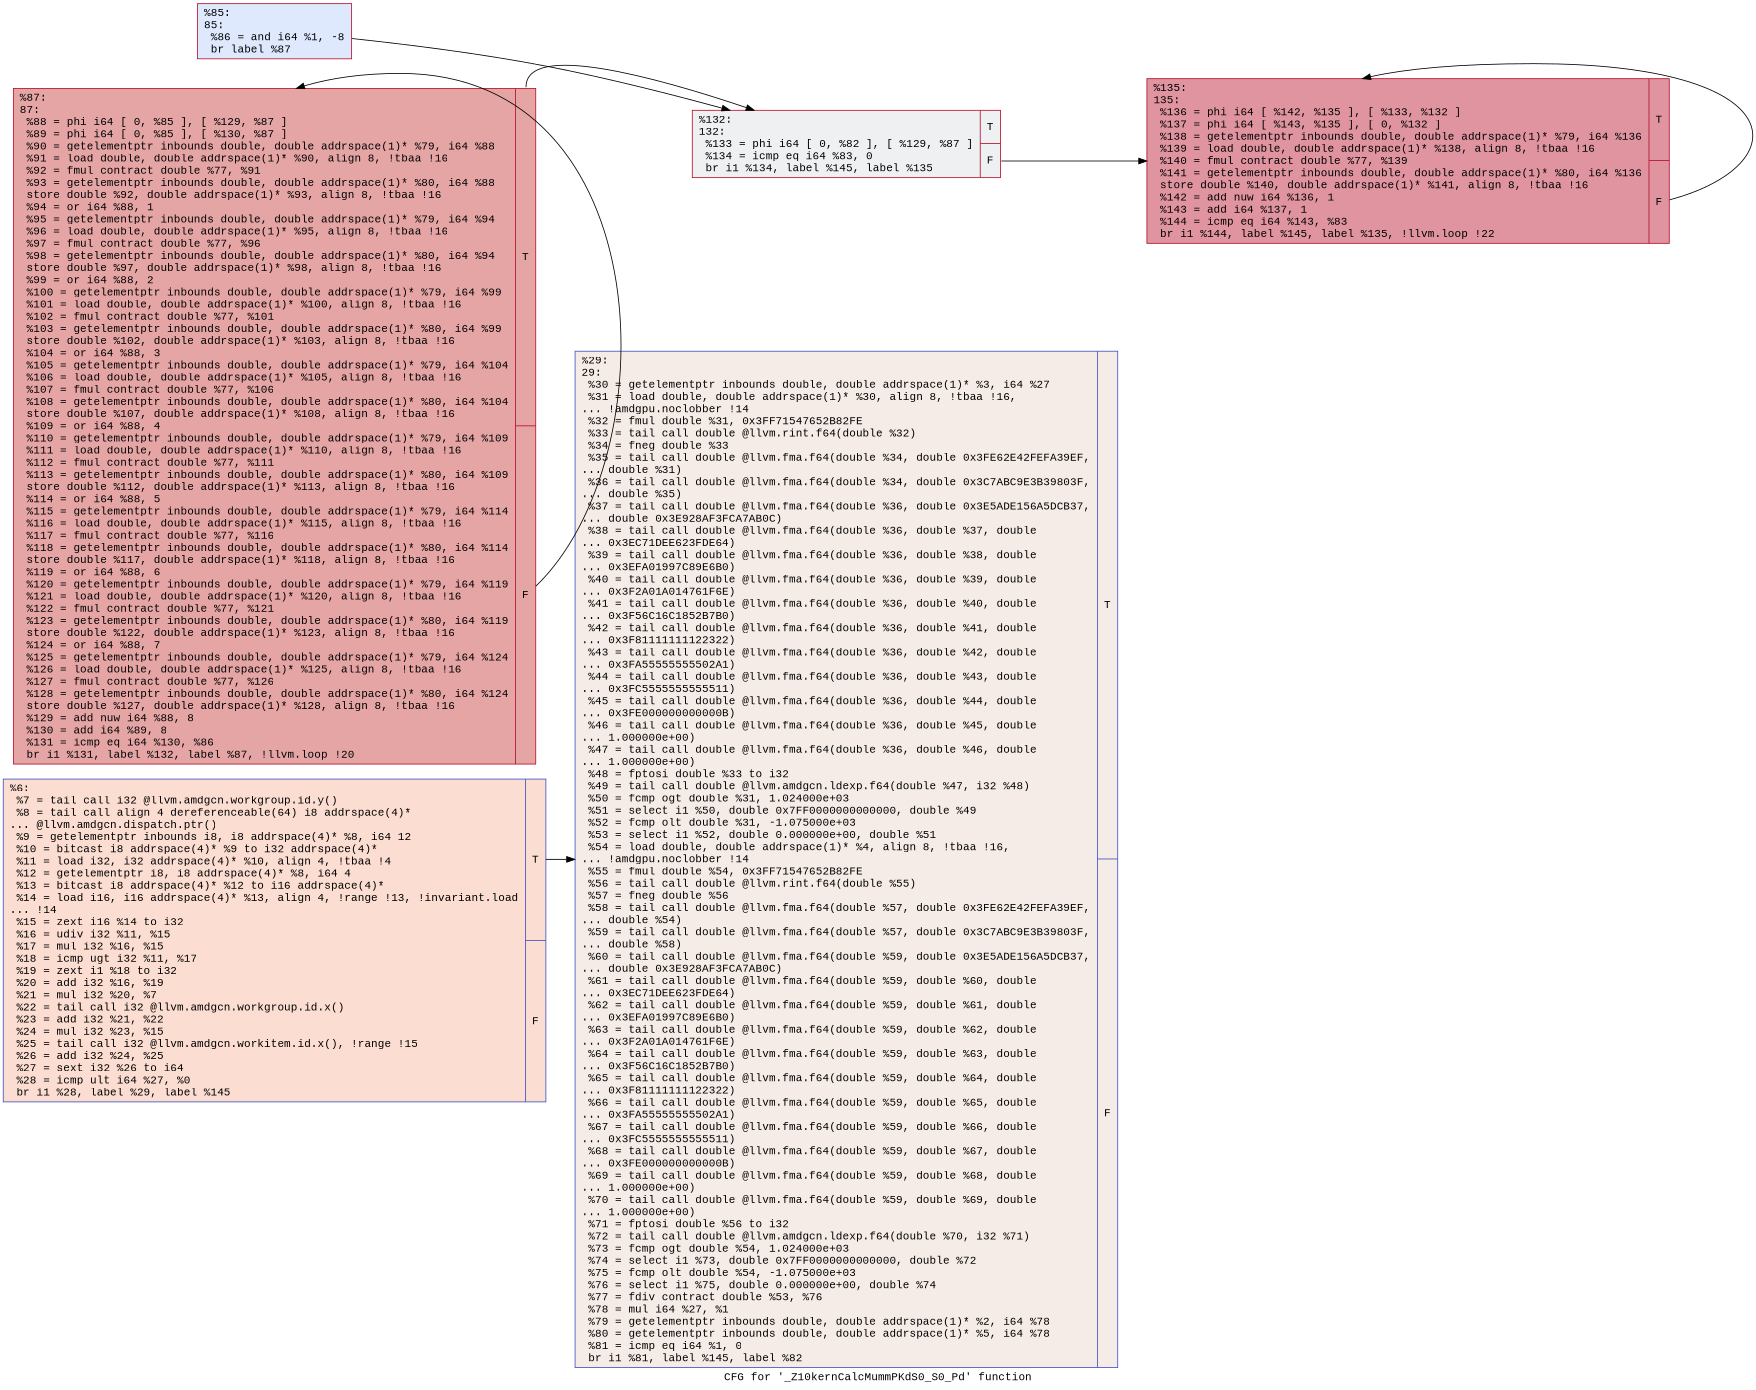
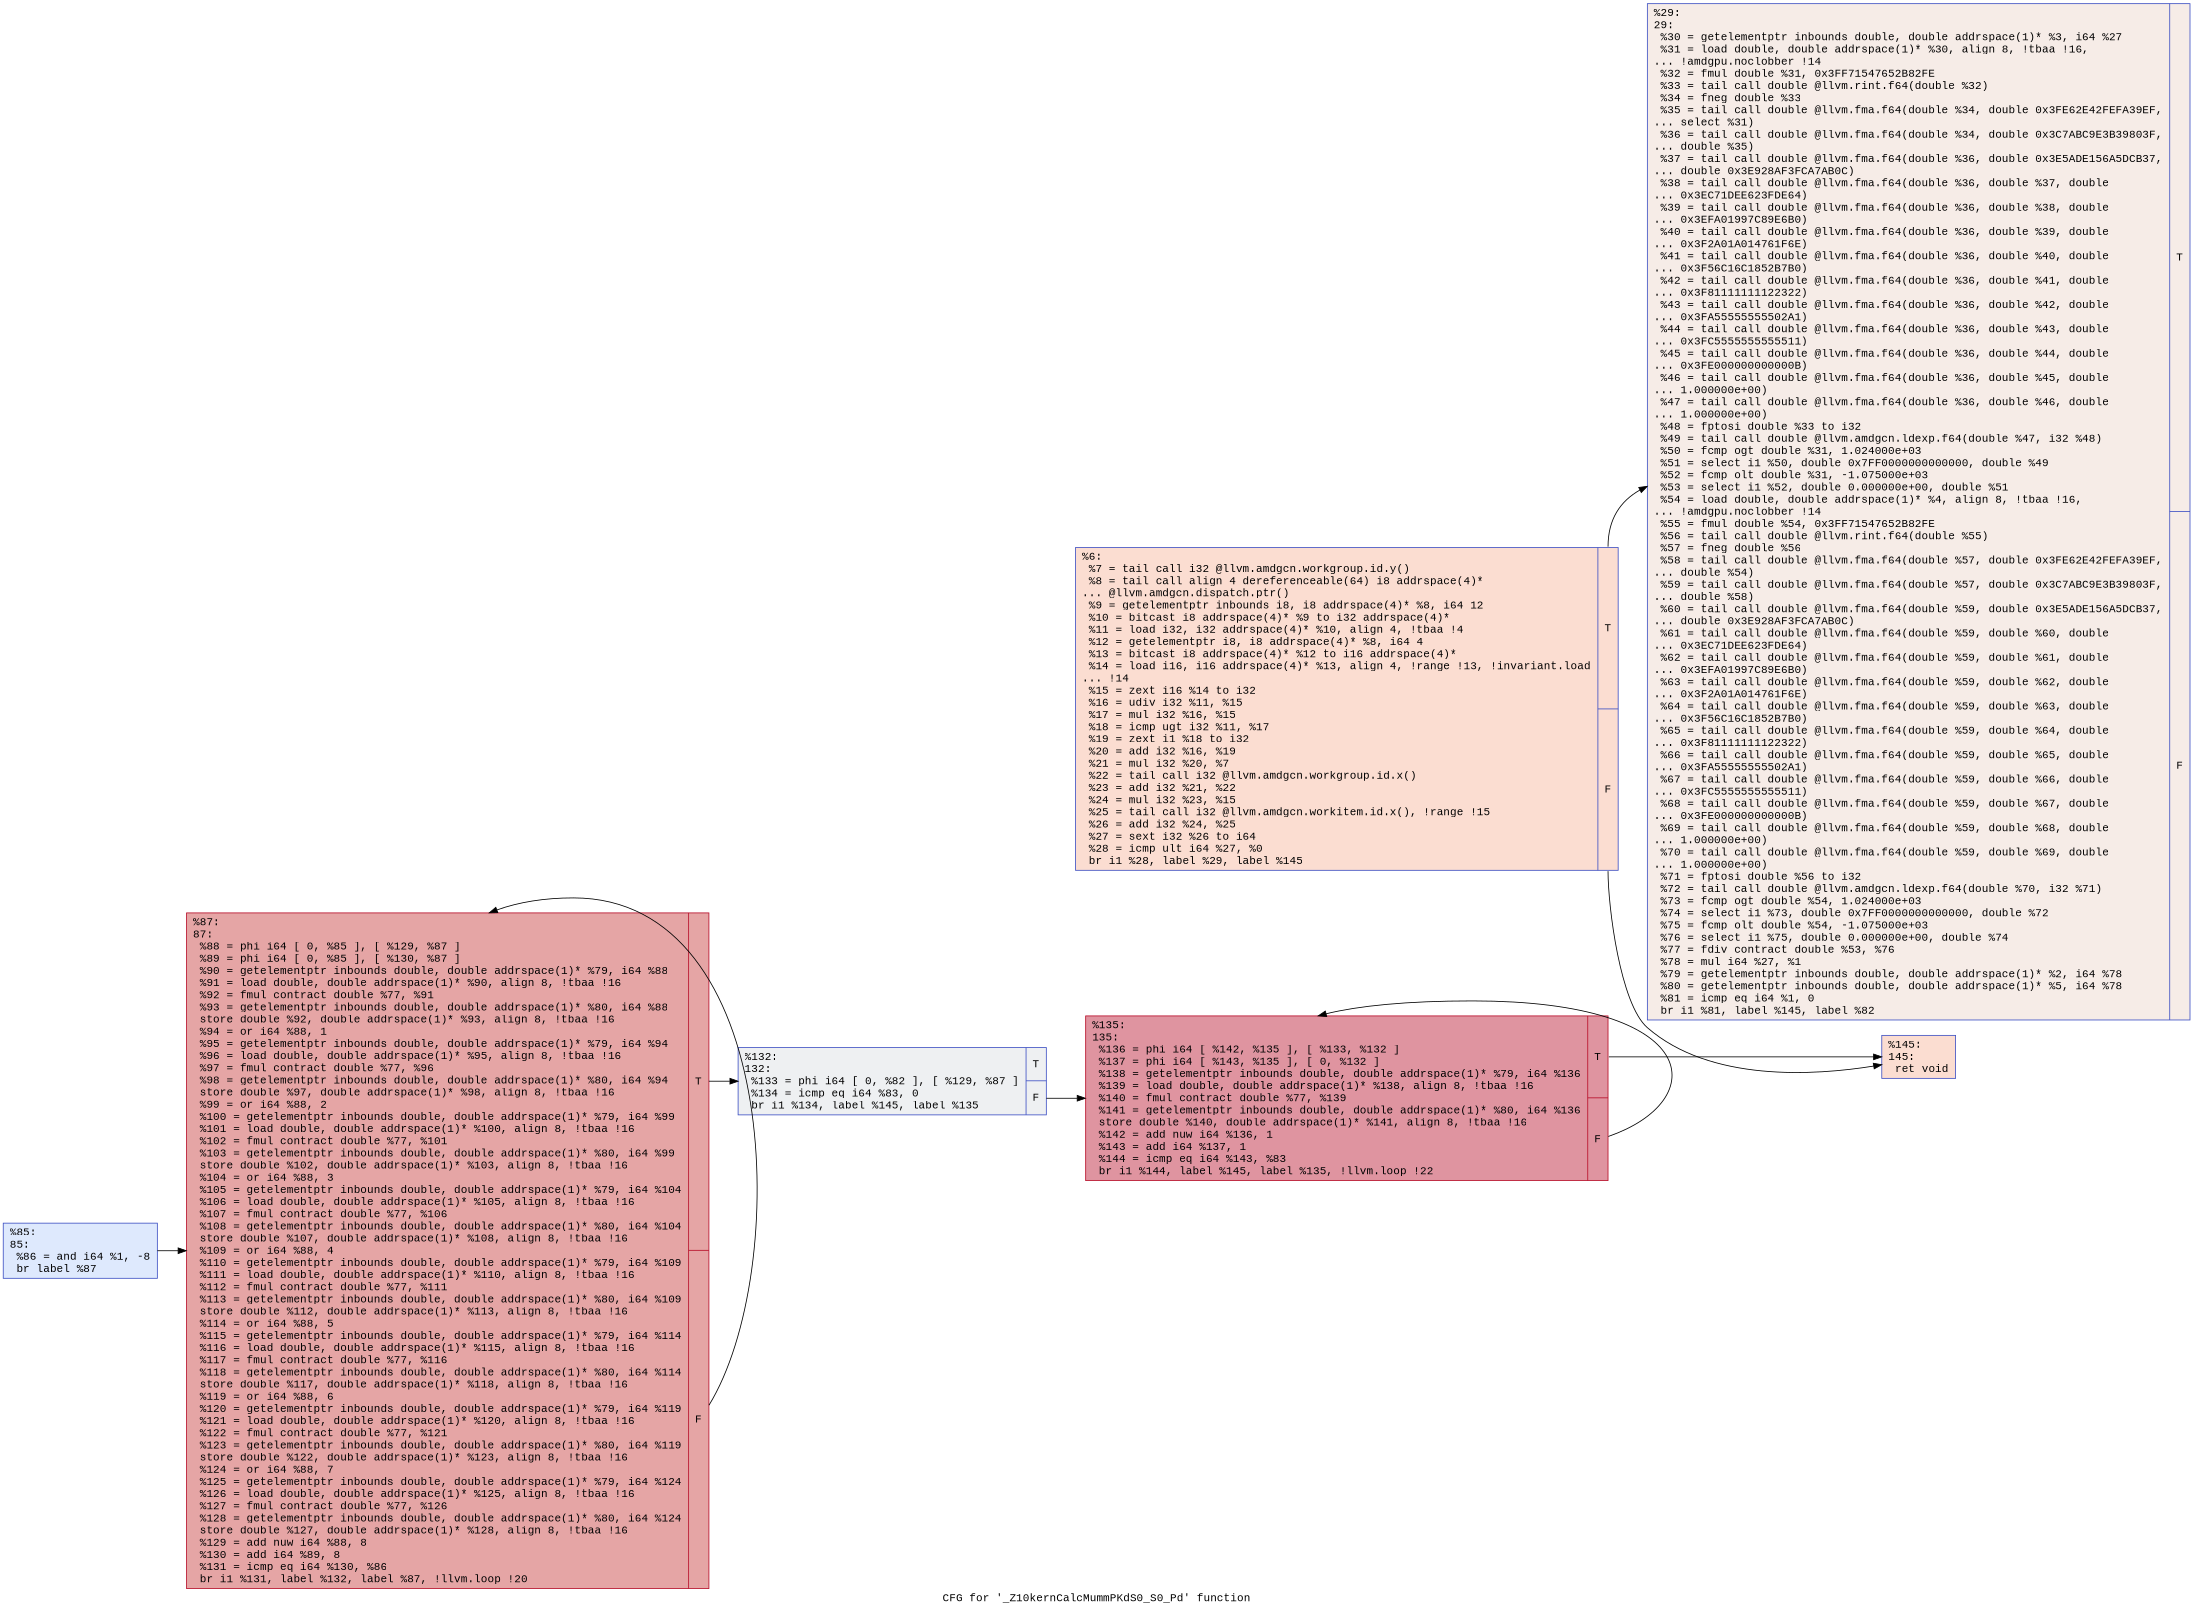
  digraph {
    fontname="Liberation Mono"
    label="CFG for '_Z10kernCalcMummPKdS0_S0_Pd' function"
    rankdir=LR
    node [color="#3d50c3ff" fillcolor="#f7b39670" fontname="Liberation Mono" shape=record style=filled]
    edge [fontname="Liberation Mono" tailport=s0]
    n1 [label="{%6:\l  %7 = tail call i32 @llvm.amdgcn.workgroup.id.y()\l  %8 = tail call align 4 dereferenceable(64) i8 addrspace(4)*\l... @llvm.amdgcn.dispatch.ptr()\l  %9 = getelementptr inbounds i8, i8 addrspace(4)* %8, i64 12\l  %10 = bitcast i8 addrspace(4)* %9 to i32 addrspace(4)*\l  %11 = load i32, i32 addrspace(4)* %10, align 4, !tbaa !4\l  %12 = getelementptr i8, i8 addrspace(4)* %8, i64 4\l  %13 = bitcast i8 addrspace(4)* %12 to i16 addrspace(4)*\l  %14 = load i16, i16 addrspace(4)* %13, align 4, !range !13, !invariant.load\l... !14\l  %15 = zext i16 %14 to i32\l  %16 = udiv i32 %11, %15\l  %17 = mul i32 %16, %15\l  %18 = icmp ugt i32 %11, %17\l  %19 = zext i1 %18 to i32\l  %20 = add i32 %16, %19\l  %21 = mul i32 %20, %7\l  %22 = tail call i32 @llvm.amdgcn.workgroup.id.x()\l  %23 = add i32 %21, %22\l  %24 = mul i32 %23, %15\l  %25 = tail call i32 @llvm.amdgcn.workitem.id.x(), !range !15\l  %26 = add i32 %24, %25\l  %27 = sext i32 %26 to i64\l  %28 = icmp ult i64 %27, %0\l  br i1 %28, label %29, label %145\l|{<s0>T|<s1>F}}"]
-   n2 [fillcolor="#ead5c970" label="{%29:\l29:                                               \l  %30 = getelementptr inbounds double, double addrspace(1)* %3, i64 %27\l  %31 = load double, double addrspace(1)* %30, align 8, !tbaa !16,\l... !amdgpu.noclobber !14\l  %32 = fmul double %31, 0x3FF71547652B82FE\l  %33 = tail call double @llvm.rint.f64(double %32)\l  %34 = fneg double %33\l  %35 = tail call double @llvm.fma.f64(double %34, double 0x3FE62E42FEFA39EF,\l... double %31)\l  %36 = tail call double @llvm.fma.f64(double %34, double 0x3C7ABC9E3B39803F,\l... double %35)\l  %37 = tail call double @llvm.fma.f64(double %36, double 0x3E5ADE156A5DCB37,\l... double 0x3E928AF3FCA7AB0C)\l  %38 = tail call double @llvm.fma.f64(double %36, double %37, double\l... 0x3EC71DEE623FDE64)\l  %39 = tail call double @llvm.fma.f64(double %36, double %38, double\l... 0x3EFA01997C89E6B0)\l  %40 = tail call double @llvm.fma.f64(double %36, double %39, double\l... 0x3F2A01A014761F6E)\l  %41 = tail call double @llvm.fma.f64(double %36, double %40, double\l... 0x3F56C16C1852B7B0)\l  %42 = tail call double @llvm.fma.f64(double %36, double %41, double\l... 0x3F81111111122322)\l  %43 = tail call double @llvm.fma.f64(double %36, double %42, double\l... 0x3FA55555555502A1)\l  %44 = tail call double @llvm.fma.f64(double %36, double %43, double\l... 0x3FC5555555555511)\l  %45 = tail call double @llvm.fma.f64(double %36, double %44, double\l... 0x3FE000000000000B)\l  %46 = tail call double @llvm.fma.f64(double %36, double %45, double\l... 1.000000e+00)\l  %47 = tail call double @llvm.fma.f64(double %36, double %46, double\l... 1.000000e+00)\l  %48 = fptosi double %33 to i32\l  %49 = tail call double @llvm.amdgcn.ldexp.f64(double %47, i32 %48)\l  %50 = fcmp ogt double %31, 1.024000e+03\l  %51 = select i1 %50, double 0x7FF0000000000000, double %49\l  %52 = fcmp olt double %31, -1.075000e+03\l  %53 = select i1 %52, double 0.000000e+00, double %51\l  %54 = load double, double addrspace(1)* %4, align 8, !tbaa !16,\l... !amdgpu.noclobber !14\l  %55 = fmul double %54, 0x3FF71547652B82FE\l  %56 = tail call double @llvm.rint.f64(double %55)\l  %57 = fneg double %56\l  %58 = tail call double @llvm.fma.f64(double %57, double 0x3FE62E42FEFA39EF,\l... double %54)\l  %59 = tail call double @llvm.fma.f64(double %57, double 0x3C7ABC9E3B39803F,\l... double %58)\l  %60 = tail call double @llvm.fma.f64(double %59, double 0x3E5ADE156A5DCB37,\l... double 0x3E928AF3FCA7AB0C)\l  %61 = tail call double @llvm.fma.f64(double %59, double %60, double\l... 0x3EC71DEE623FDE64)\l  %62 = tail call double @llvm.fma.f64(double %59, double %61, double\l... 0x3EFA01997C89E6B0)\l  %63 = tail call double @llvm.fma.f64(double %59, double %62, double\l... 0x3F2A01A014761F6E)\l  %64 = tail call double @llvm.fma.f64(double %59, double %63, double\l... 0x3F56C16C1852B7B0)\l  %65 = tail call double @llvm.fma.f64(double %59, double %64, double\l... 0x3F81111111122322)\l  %66 = tail call double @llvm.fma.f64(double %59, double %65, double\l... 0x3FA55555555502A1)\l  %67 = tail call double @llvm.fma.f64(double %59, double %66, double\l... 0x3FC5555555555511)\l  %68 = tail call double @llvm.fma.f64(double %59, double %67, double\l... 0x3FE000000000000B)\l  %69 = tail call double @llvm.fma.f64(double %59, double %68, double\l... 1.000000e+00)\l  %70 = tail call double @llvm.fma.f64(double %59, double %69, double\l... 1.000000e+00)\l  %71 = fptosi double %56 to i32\l  %72 = tail call double @llvm.amdgcn.ldexp.f64(double %70, i32 %71)\l  %73 = fcmp ogt double %54, 1.024000e+03\l  %74 = select i1 %73, double 0x7FF0000000000000, double %72\l  %75 = fcmp olt double %54, -1.075000e+03\l  %76 = select i1 %75, double 0.000000e+00, double %74\l  %77 = fdiv contract double %53, %76\l  %78 = mul i64 %27, %1\l  %79 = getelementptr inbounds double, double addrspace(1)* %2, i64 %78\l  %80 = getelementptr inbounds double, double addrspace(1)* %5, i64 %78\l  %81 = icmp eq i64 %1, 0\l  br i1 %81, label %145, label %82\l|{<s0>T|<s1>F}}"]
-   n4 [color="#b70d28ff" fillcolor="#d9dce170" label="{%132:\l132:                                              \l  %133 = phi i64 [ 0, %82 ], [ %129, %87 ]\l  %134 = icmp eq i64 %83, 0\l  br i1 %134, label %145, label %135\l|{<s0>T|<s1>F}}"]
+   n2 [fillcolor="#ead5c970" label="{%29:\l29:                                               \l  %30 = getelementptr inbounds double, double addrspace(1)* %3, i64 %27\l  %31 = load double, double addrspace(1)* %30, align 8, !tbaa !16,\l... !amdgpu.noclobber !14\l  %32 = fmul double %31, 0x3FF71547652B82FE\l  %33 = tail call double @llvm.rint.f64(double %32)\l  %34 = fneg double %33\l  %35 = tail call double @llvm.fma.f64(double %34, double 0x3FE62E42FEFA39EF,\l... select %31)\l  %36 = tail call double @llvm.fma.f64(double %34, double 0x3C7ABC9E3B39803F,\l... double %35)\l  %37 = tail call double @llvm.fma.f64(double %36, double 0x3E5ADE156A5DCB37,\l... double 0x3E928AF3FCA7AB0C)\l  %38 = tail call double @llvm.fma.f64(double %36, double %37, double\l... 0x3EC71DEE623FDE64)\l  %39 = tail call double @llvm.fma.f64(double %36, double %38, double\l... 0x3EFA01997C89E6B0)\l  %40 = tail call double @llvm.fma.f64(double %36, double %39, double\l... 0x3F2A01A014761F6E)\l  %41 = tail call double @llvm.fma.f64(double %36, double %40, double\l... 0x3F56C16C1852B7B0)\l  %42 = tail call double @llvm.fma.f64(double %36, double %41, double\l... 0x3F81111111122322)\l  %43 = tail call double @llvm.fma.f64(double %36, double %42, double\l... 0x3FA55555555502A1)\l  %44 = tail call double @llvm.fma.f64(double %36, double %43, double\l... 0x3FC5555555555511)\l  %45 = tail call double @llvm.fma.f64(double %36, double %44, double\l... 0x3FE000000000000B)\l  %46 = tail call double @llvm.fma.f64(double %36, double %45, double\l... 1.000000e+00)\l  %47 = tail call double @llvm.fma.f64(double %36, double %46, double\l... 1.000000e+00)\l  %48 = fptosi double %33 to i32\l  %49 = tail call double @llvm.amdgcn.ldexp.f64(double %47, i32 %48)\l  %50 = fcmp ogt double %31, 1.024000e+03\l  %51 = select i1 %50, double 0x7FF0000000000000, double %49\l  %52 = fcmp olt double %31, -1.075000e+03\l  %53 = select i1 %52, double 0.000000e+00, double %51\l  %54 = load double, double addrspace(1)* %4, align 8, !tbaa !16,\l... !amdgpu.noclobber !14\l  %55 = fmul double %54, 0x3FF71547652B82FE\l  %56 = tail call double @llvm.rint.f64(double %55)\l  %57 = fneg double %56\l  %58 = tail call double @llvm.fma.f64(double %57, double 0x3FE62E42FEFA39EF,\l... double %54)\l  %59 = tail call double @llvm.fma.f64(double %57, double 0x3C7ABC9E3B39803F,\l... double %58)\l  %60 = tail call double @llvm.fma.f64(double %59, double 0x3E5ADE156A5DCB37,\l... double 0x3E928AF3FCA7AB0C)\l  %61 = tail call double @llvm.fma.f64(double %59, double %60, double\l... 0x3EC71DEE623FDE64)\l  %62 = tail call double @llvm.fma.f64(double %59, double %61, double\l... 0x3EFA01997C89E6B0)\l  %63 = tail call double @llvm.fma.f64(double %59, double %62, double\l... 0x3F2A01A014761F6E)\l  %64 = tail call double @llvm.fma.f64(double %59, double %63, double\l... 0x3F56C16C1852B7B0)\l  %65 = tail call double @llvm.fma.f64(double %59, double %64, double\l... 0x3F81111111122322)\l  %66 = tail call double @llvm.fma.f64(double %59, double %65, double\l... 0x3FA55555555502A1)\l  %67 = tail call double @llvm.fma.f64(double %59, double %66, double\l... 0x3FC5555555555511)\l  %68 = tail call double @llvm.fma.f64(double %59, double %67, double\l... 0x3FE000000000000B)\l  %69 = tail call double @llvm.fma.f64(double %59, double %68, double\l... 1.000000e+00)\l  %70 = tail call double @llvm.fma.f64(double %59, double %69, double\l... 1.000000e+00)\l  %71 = fptosi double %56 to i32\l  %72 = tail call double @llvm.amdgcn.ldexp.f64(double %70, i32 %71)\l  %73 = fcmp ogt double %54, 1.024000e+03\l  %74 = select i1 %73, double 0x7FF0000000000000, double %72\l  %75 = fcmp olt double %54, -1.075000e+03\l  %76 = select i1 %75, double 0.000000e+00, double %74\l  %77 = fdiv contract double %53, %76\l  %78 = mul i64 %27, %1\l  %79 = getelementptr inbounds double, double addrspace(1)* %2, i64 %78\l  %80 = getelementptr inbounds double, double addrspace(1)* %5, i64 %78\l  %81 = icmp eq i64 %1, 0\l  br i1 %81, label %145, label %82\l|{<s0>T|<s1>F}}"]
+   n3 [label="{%145:\l145:                                              \l  ret void\l}"]
+   n4 [fillcolor="#d9dce170" label="{%132:\l132:                                              \l  %133 = phi i64 [ 0, %82 ], [ %129, %87 ]\l  %134 = icmp eq i64 %83, 0\l  br i1 %134, label %145, label %135\l|{<s0>T|<s1>F}}"]
    n5 [color="#b70d28ff" fillcolor="#b70d2870" label="{%135:\l135:                                              \l  %136 = phi i64 [ %142, %135 ], [ %133, %132 ]\l  %137 = phi i64 [ %143, %135 ], [ 0, %132 ]\l  %138 = getelementptr inbounds double, double addrspace(1)* %79, i64 %136\l  %139 = load double, double addrspace(1)* %138, align 8, !tbaa !16\l  %140 = fmul contract double %77, %139\l  %141 = getelementptr inbounds double, double addrspace(1)* %80, i64 %136\l  store double %140, double addrspace(1)* %141, align 8, !tbaa !16\l  %142 = add nuw i64 %136, 1\l  %143 = add i64 %137, 1\l  %144 = icmp eq i64 %143, %83\l  br i1 %144, label %145, label %135, !llvm.loop !22\l|{<s0>T|<s1>F}}"]
-   n6 [color="#b70d28ff" fillcolor="#b5cdfa70" label="{%85:\l85:                                               \l  %86 = and i64 %1, -8\l  br label %87\l}"]
+   n6 [fillcolor="#b5cdfa70" label="{%85:\l85:                                               \l  %86 = and i64 %1, -8\l  br label %87\l}"]
    n7 [color="#b70d28ff" fillcolor="#c5333470" label="{%87:\l87:                                               \l  %88 = phi i64 [ 0, %85 ], [ %129, %87 ]\l  %89 = phi i64 [ 0, %85 ], [ %130, %87 ]\l  %90 = getelementptr inbounds double, double addrspace(1)* %79, i64 %88\l  %91 = load double, double addrspace(1)* %90, align 8, !tbaa !16\l  %92 = fmul contract double %77, %91\l  %93 = getelementptr inbounds double, double addrspace(1)* %80, i64 %88\l  store double %92, double addrspace(1)* %93, align 8, !tbaa !16\l  %94 = or i64 %88, 1\l  %95 = getelementptr inbounds double, double addrspace(1)* %79, i64 %94\l  %96 = load double, double addrspace(1)* %95, align 8, !tbaa !16\l  %97 = fmul contract double %77, %96\l  %98 = getelementptr inbounds double, double addrspace(1)* %80, i64 %94\l  store double %97, double addrspace(1)* %98, align 8, !tbaa !16\l  %99 = or i64 %88, 2\l  %100 = getelementptr inbounds double, double addrspace(1)* %79, i64 %99\l  %101 = load double, double addrspace(1)* %100, align 8, !tbaa !16\l  %102 = fmul contract double %77, %101\l  %103 = getelementptr inbounds double, double addrspace(1)* %80, i64 %99\l  store double %102, double addrspace(1)* %103, align 8, !tbaa !16\l  %104 = or i64 %88, 3\l  %105 = getelementptr inbounds double, double addrspace(1)* %79, i64 %104\l  %106 = load double, double addrspace(1)* %105, align 8, !tbaa !16\l  %107 = fmul contract double %77, %106\l  %108 = getelementptr inbounds double, double addrspace(1)* %80, i64 %104\l  store double %107, double addrspace(1)* %108, align 8, !tbaa !16\l  %109 = or i64 %88, 4\l  %110 = getelementptr inbounds double, double addrspace(1)* %79, i64 %109\l  %111 = load double, double addrspace(1)* %110, align 8, !tbaa !16\l  %112 = fmul contract double %77, %111\l  %113 = getelementptr inbounds double, double addrspace(1)* %80, i64 %109\l  store double %112, double addrspace(1)* %113, align 8, !tbaa !16\l  %114 = or i64 %88, 5\l  %115 = getelementptr inbounds double, double addrspace(1)* %79, i64 %114\l  %116 = load double, double addrspace(1)* %115, align 8, !tbaa !16\l  %117 = fmul contract double %77, %116\l  %118 = getelementptr inbounds double, double addrspace(1)* %80, i64 %114\l  store double %117, double addrspace(1)* %118, align 8, !tbaa !16\l  %119 = or i64 %88, 6\l  %120 = getelementptr inbounds double, double addrspace(1)* %79, i64 %119\l  %121 = load double, double addrspace(1)* %120, align 8, !tbaa !16\l  %122 = fmul contract double %77, %121\l  %123 = getelementptr inbounds double, double addrspace(1)* %80, i64 %119\l  store double %122, double addrspace(1)* %123, align 8, !tbaa !16\l  %124 = or i64 %88, 7\l  %125 = getelementptr inbounds double, double addrspace(1)* %79, i64 %124\l  %126 = load double, double addrspace(1)* %125, align 8, !tbaa !16\l  %127 = fmul contract double %77, %126\l  %128 = getelementptr inbounds double, double addrspace(1)* %80, i64 %124\l  store double %127, double addrspace(1)* %128, align 8, !tbaa !16\l  %129 = add nuw i64 %88, 8\l  %130 = add i64 %89, 8\l  %131 = icmp eq i64 %130, %86\l  br i1 %131, label %132, label %87, !llvm.loop !20\l|{<s0>T|<s1>F}}"]
    n1 -> n2
+   n1 -> n3 [tailport=s1]
    n4 -> n5 [tailport=s1]
+   n5 -> n3
    n5 -> n5 [tailport=s1]
-   n6 -> n4
+   n6 -> n7
    n7 -> n4
    n7 -> n7 [tailport=s1]
  }
